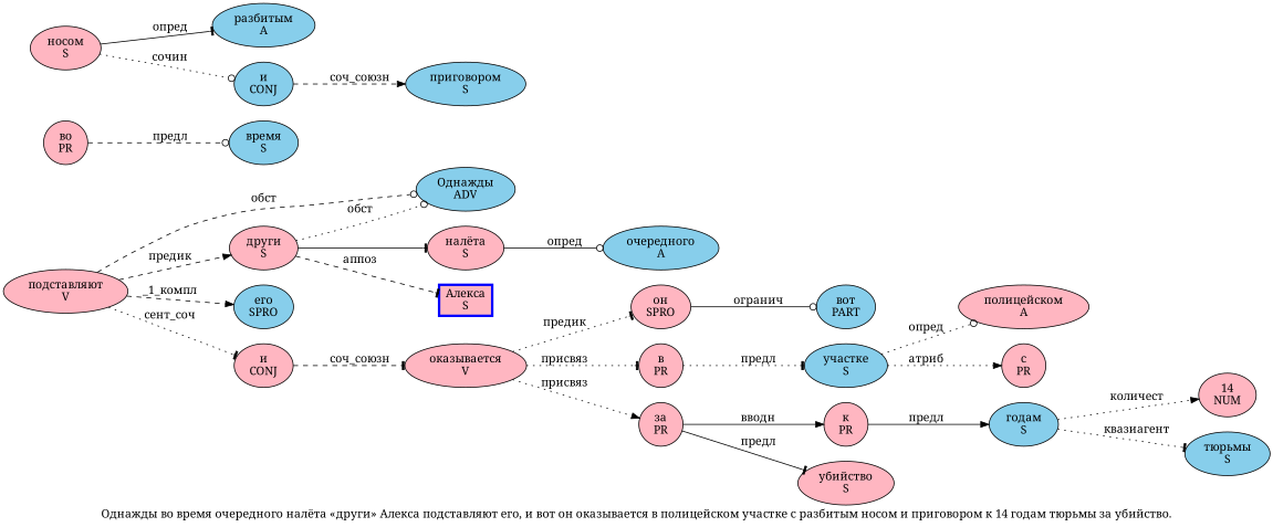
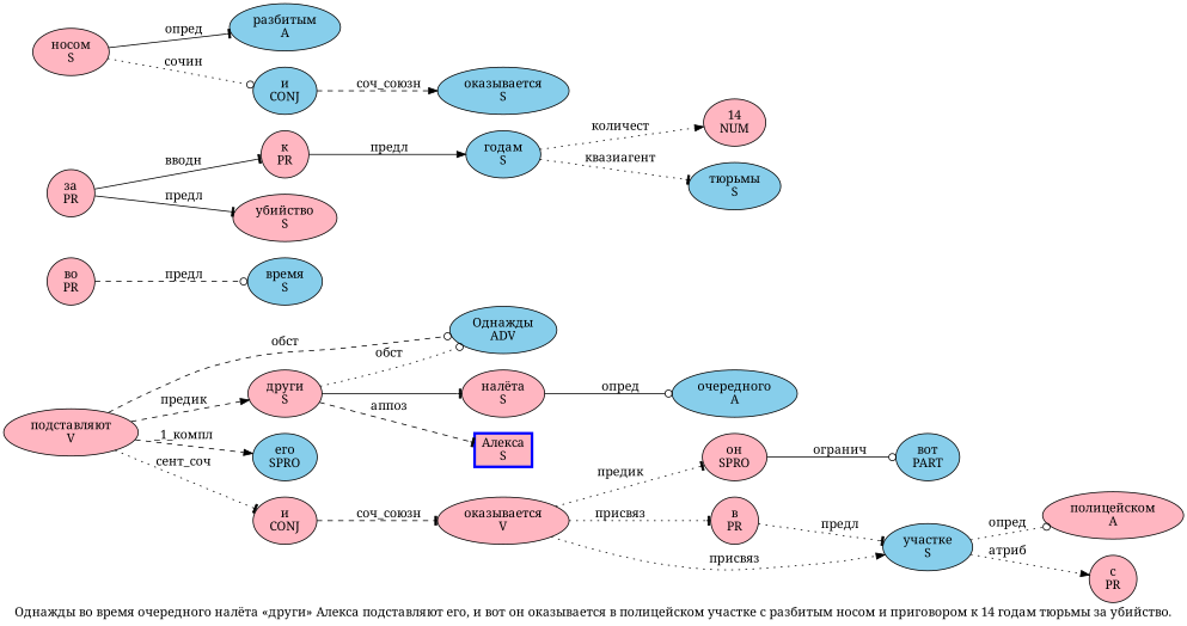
  digraph {
    fontname="Noto Serif"
    label="Однажды во время очередного налёта «други» Алекса подставляют его, и вот он оказывается в полицейском участке с разбитым носом и приговором к 14 годам тюрьмы за убийство."
    rankdir=LR
    node [fillcolor=lightpink fontname="Noto Serif" penwidth=1 shape=ellipse style=filled]
    edge [arrowhead=tee fontname="Noto Serif" style=dotted]
    n1 [fillcolor=skyblue label="Однажды\nADV"]
    n2 [label="во\nPR"]
    n3 [fillcolor=skyblue label="время\nS"]
    n4 [fillcolor=skyblue label="очередного\nA"]
    n5 [label="налёта\nS"]
    n6 [label="други\nS"]
    n7 [color=blue label="Алекса\nS" penwidth=3 shape=box]
    n8 [label="подставляют\nV"]
    n9 [fillcolor=skyblue label="его\nSPRO"]
    n10 [label="и\nCONJ"]
    n11 [label="оказывается\nV"]
    n12 [label="он\nSPRO"]
    n13 [label="в\nPR"]
    n14 [label="за\nPR"]
    n15 [fillcolor=skyblue label="вот\nPART"]
    n16 [fillcolor=skyblue label="участке\nS"]
    n17 [label="к\nPR"]
    n18 [label="убийство\nS"]
    n19 [label="полицейском\nA"]
    n20 [label="с\nPR"]
    n21 [label="носом\nS"]
    n22 [fillcolor=skyblue label="разбитым\nA"]
    n23 [fillcolor=skyblue label="и\nCONJ"]
-   n24 [fillcolor=skyblue label="приговором\nS"]
+   n24 [fillcolor=skyblue label="оказывается\nS"]
    n25 [fillcolor=skyblue label="годам\nS"]
    n26 [label="14\nNUM"]
    n27 [fillcolor=skyblue label="тюрьмы\nS"]
    n2 -> n3 [arrowhead=odot label="предл" style=dashed]
    n5 -> n4 [arrowhead=odot label="опред" style=solid]
    n6 -> n1 [arrowhead=odot label="обст"]
    n6 -> n5 [style=solid]
    n6 -> n7 [label="аппоз" style=dashed]
    n8 -> n1 [arrowhead=odot label="обст" style=dashed]
    n8 -> n6 [arrowhead=normal label="предик" style=dashed]
    n8 -> n9 [arrowhead=normal label="_1_компл" style=dashed]
    n8 -> n10 [label="сент_соч"]
    n10 -> n11 [label="соч_союзн" style=dashed]
    n11 -> n12 [label="предик"]
    n11 -> n13 [label="присвяз"]
-   n11 -> n14 [arrowhead=normal label="присвяз"]
+   n11 -> n16 [arrowhead=normal label="присвяз"]
    n12 -> n15 [arrowhead=odot label="огранич" style=solid]
    n13 -> n16 [label="предл"]
-   n14 -> n17 [arrowhead=normal label="вводн" style=solid]
+   n14 -> n17 [label="вводн" style=solid]
    n14 -> n18 [label="предл" style=solid]
    n16 -> n19 [arrowhead=odot label="опред"]
    n16 -> n20 [arrowhead=normal label="атриб"]
    n17 -> n25 [arrowhead=normal label="предл" style=solid]
    n21 -> n22 [label="опред" style=solid]
    n21 -> n23 [arrowhead=odot label="сочин"]
    n23 -> n24 [arrowhead=normal label="соч_союзн" style=dashed]
    n25 -> n26 [arrowhead=normal label="количест"]
    n25 -> n27 [label="квазиагент"]
  }
